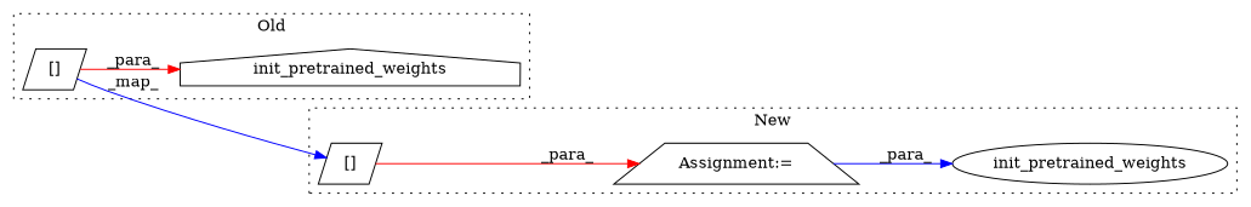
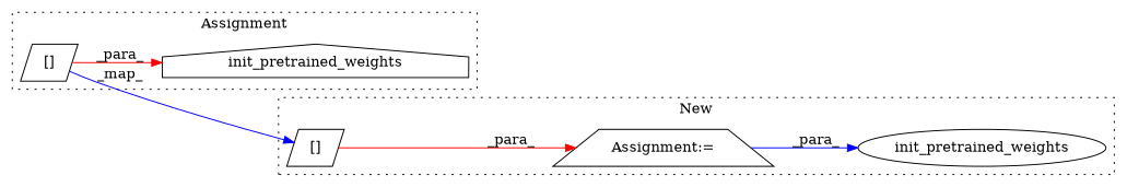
  digraph {
    rankdir=LR
    node [a=32 l="24,1" shape=parallelogram]
    edge [color=red]
    n1 [label=init_pretrained_weights s="12037,12121" shape=house]
    n2 [a=2 l="48,1" label="[]" s="12067,12120"]
    n3 [label=init_pretrained_weights s="12278,12317" shape=ellipse]
    n4 [a=7 l=1 label="Assignment:=" s=12215 shape=trapezium]
    n5 [a=2 l="48,1" label="[]" s="12216,12269"]
    subgraph cluster_1 {
-     label=Old
+     label=Assignment
      style=dotted
      n1
      n2
    }
    subgraph cluster_2 {
      label=New
      style=dotted
      n3
      n4
      n5
    }
    n2 -> n1 [label=_para_]
    n2 -> n5 [label=_map_ color=blue]
    n4 -> n3 [label=_para_ color=blue]
    n5 -> n4 [label=_para_]
  }
